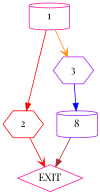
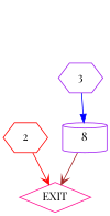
  digraph {
    fontname="Playfair Display"
    node [color=deeppink fontname="Playfair Display" shape=cylinder]
    edge [arrowhead=normal color=red fontname="Playfair Display"]
-   1
    2 [color=red shape=hexagon]
    3 [color=purple shape=hexagon]
    n4 [label=EXIT shape=diamond]
    n5 [color=purple label=8]
-   1 -> 2
-   1 -> 3 [arrowhead=vee color=darkorange]
    2 -> n4 [arrowhead=vee]
    3 -> n5 [color=blue]
-   n5 -> n4 [color=brown]
+   n5 -> n4 [arrowhead=vee color=brown]
  }
